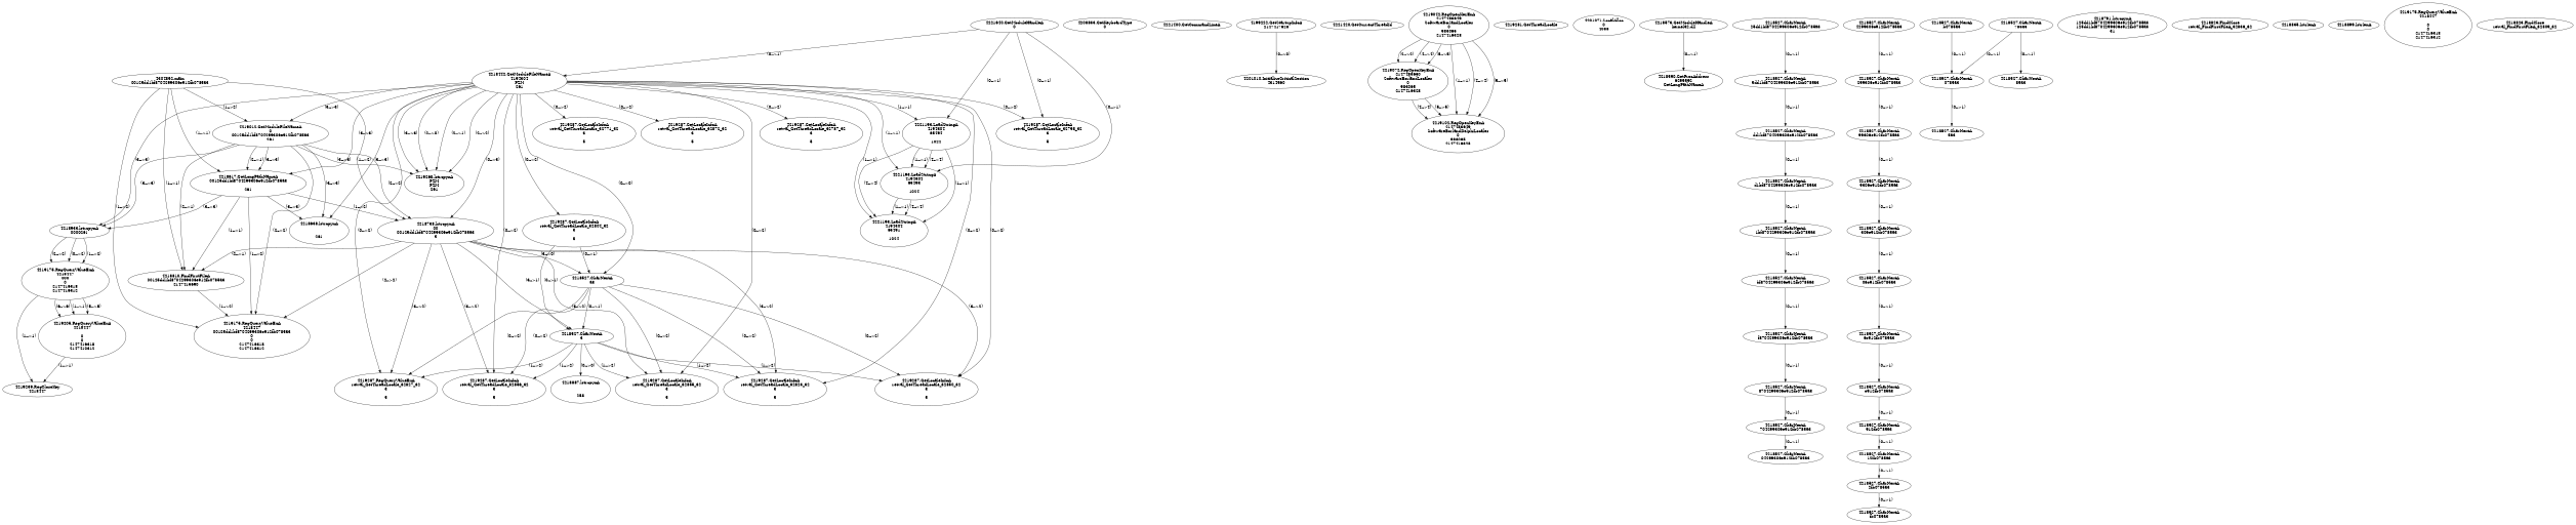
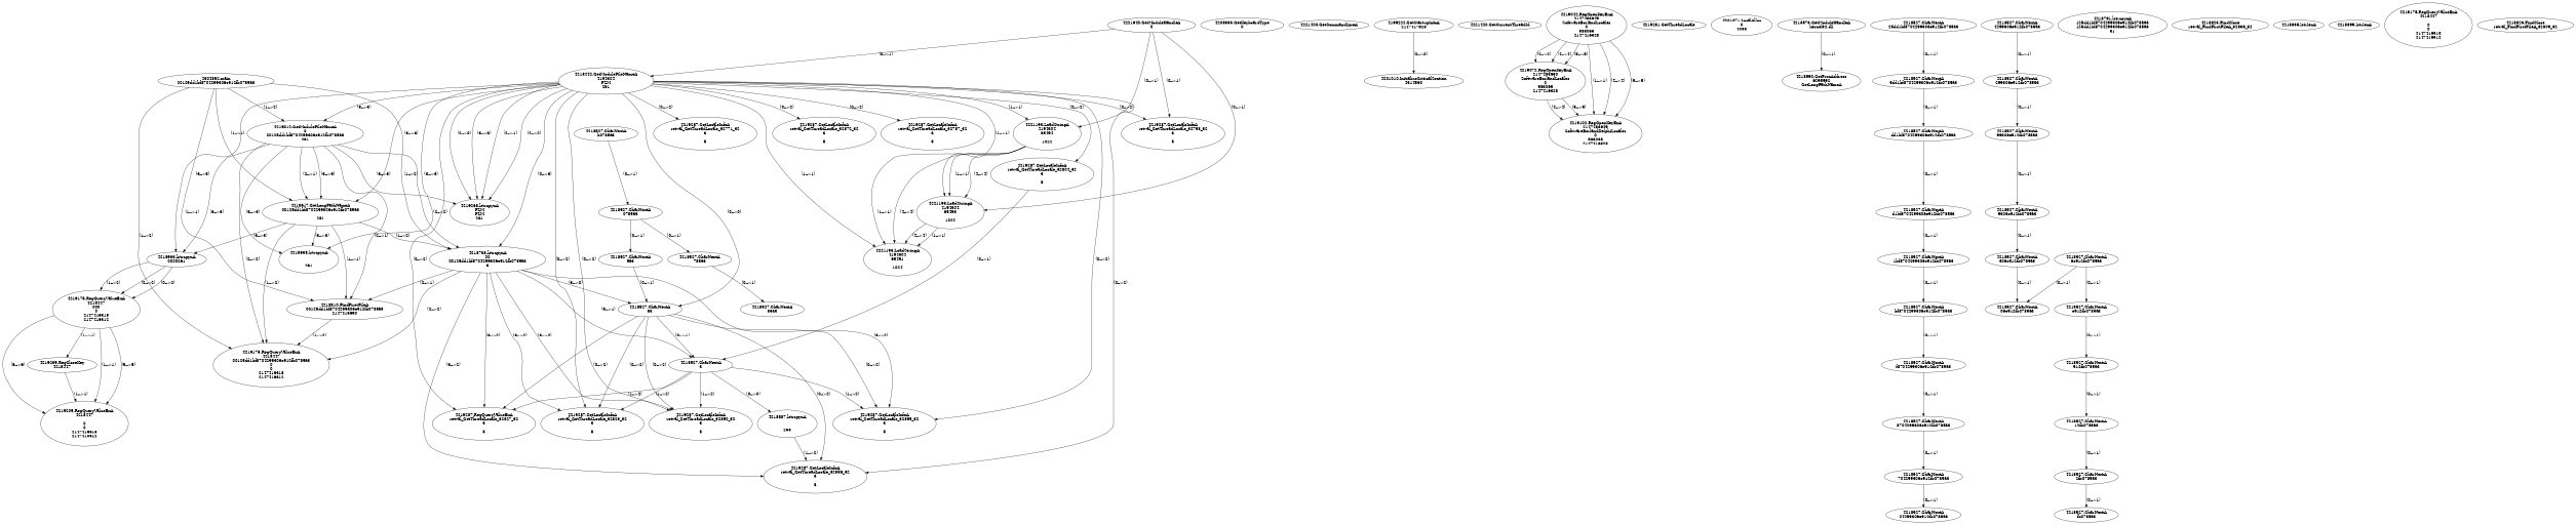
  digraph {
    n1 [label="4304852.main\n00125dd1bf8704299306e912fb0785a3"]
    n2 [label="4219012.GetModuleFileNameA\n0\n00125dd1bf8704299306e912fb0785a3\n261"]
    n3 [label="4218617.GetLongPathNameA\n00125dd1bf8704299306e912fb0785a3\n\n261"]
    n4 [label="4218738.lstrcpynA\n00\n00125dd1bf8704299306e912fb0785a3\n3"]
    n5 [label="4218810.FindFirstFileA\n00125dd1bf8704299306e912fb0785a3\n2147415690"]
    n6 [label="4219175.RegQueryValueExA\n4218447\n00125dd1bf8704299306e912fb0785a3\n0\n0\n2147416318\n2147416312"]
    n7 [label="4219268.lstrcpynA\nPZM\nPZM\n261"]
    n8 [label="4218933.lstrcpynA\n0000261"]
    n9 [label="4218638.lstrcpynA\n\n\n261"]
    n10 [label="4218527.CharNextA\na3"]
    n11 [label="4218527.CharNextA\n3"]
    n12 [label="4219287.GetLocaleInfoA\nretval_GetThreadLocale_32850_32\n3\n\n5"]
    n13 [label="4219287.RegQueryValueExA\nretval_GetThreadLocale_32827_32\n3\n\n5"]
    n14 [label="4219287.GetLocaleInfoA\nretval_GetThreadLocale_32855_32\n3\n\n5"]
    n15 [label="4219287.GetLocaleInfoA\nretval_GetThreadLocale_32856_32\n3\n\n5"]
    n16 [label="4219287.GetLocaleInfoA\nretval_GetThreadLocale_32823_32\n3\n\n5"]
    n17 [label="4221640.GetModuleHandleA\n0"]
    n18 [label="4218442.GetModuleFileNameA\n4194304\nPZM\n261"]
    n19 [label="4221193.LoadStringA\n4194304\n65494\n\n1024"]
    n20 [label="4221193.LoadStringA\n4194304\n65493\n\n1024"]
    n21 [label="4219287.GetLocaleInfoA\nretval_GetThreadLocale_32798_32\n3\n\n5"]
    n22 [label="4221193.LoadStringA\n4194304\n65491\n\n1024"]
    n23 [label="4219287.GetLocaleInfoA\nretval_GetThreadLocale_32771_32\n3\n\n5"]
    n24 [label="4219287.GetLocaleInfoA\nretval_GetThreadLocale_32872_32\n3\n\n5"]
    n25 [label="4219287.GetLocaleInfoA\nretval_GetThreadLocale_32804_32\n3\n\n5"]
    n26 [label="4219287.GetLocaleInfoA\nretval_GetThreadLocale_32787_32\n3\n\n5"]
    n27 [label="4208833.GetKeyboardType\n0"]
    n28 [label="4221400.GetCommandLineA\n"]
    n29 [label="4199222.GetStartupInfoA\n2147417628"]
    n30 [label="4201010.InitializeCriticalSection\n4314560"]
    n31 [label="4221420.GetCurrentThreadId\n"]
    n32 [label="4218887.lstrcpynA\n\n\n258"]
    n33 [label="4219175.RegQueryValueExA\n4218447\n000\n0\n2147416318\n2147416312"]
    n34 [label="4219042.RegOpenKeyExA\n2147483649\nSoftware\Borland\Locales\n0\n983065\n2147416328"]
    n35 [label="4219072.RegOpenKeyExA\n2147483650\nSoftware\Borland\Locales\n0\n983065\n2147416328"]
    n36 [label="4219102.RegOpenKeyExA\n2147483649\nSoftware\Borland\Delphi\Locales\n0\n983065\n2147416328"]
    n37 [label="4219281.GetThreadLocale\n"]
    n38 [label="4201071.LocalAlloc\n0\n4088"]
    n39 [label="4218573.GetModuleHandleA\nkernel32.dll"]
    n40 [label="4218590.GetProcAddress\n6295592\nGetLongPathNameA"]
    n41 [label="4218527.CharNextA\n25dd1bf8704299306e912fb0785a3"]
    n42 [label="4218527.CharNextA\n5dd1bf8704299306e912fb0785a3"]
    n43 [label="4218527.CharNextA\ndd1bf8704299306e912fb0785a3"]
    n44 [label="4218527.CharNextA\nd1bf8704299306e912fb0785a3"]
    n45 [label="4218527.CharNextA\n1bf8704299306e912fb0785a3"]
    n46 [label="4218527.CharNextA\nbf8704299306e912fb0785a3"]
    n47 [label="4218527.CharNextA\nf8704299306e912fb0785a3"]
    n48 [label="4218527.CharNextA\n8704299306e912fb0785a3"]
    n49 [label="4218527.CharNextA\n704299306e912fb0785a3"]
    n50 [label="4218527.CharNextA\n04299306e912fb0785a3"]
    n51 [label="4218527.CharNextA\n4299306e912fb0785a3"]
    n52 [label="4218527.CharNextA\n299306e912fb0785a3"]
    n53 [label="4218527.CharNextA\n99306e912fb0785a3"]
    n54 [label="4218527.CharNextA\n9306e912fb0785a3"]
    n55 [label="4218527.CharNextA\n306e912fb0785a3"]
    n56 [label="4218527.CharNextA\n06e912fb0785a3"]
    n57 [label="4218527.CharNextA\n6e912fb0785a3"]
    n58 [label="4218527.CharNextA\ne912fb0785a3"]
    n59 [label="4218527.CharNextA\n912fb0785a3"]
    n60 [label="4218527.CharNextA\n12fb0785a3"]
    n61 [label="4218527.CharNextA\n2fb0785a3"]
    n62 [label="4218527.CharNextA\nfb0785a3"]
    n63 [label="4218527.CharNextA\nb0785a3"]
    n64 [label="4218527.CharNextA\n0785a3"]
    n65 [label="4218527.CharNextA\n785a3"]
    n66 [label="4218527.CharNextA\n5a3"]
    n67 [label="4218527.CharNextA\n85a3"]
    n68 [label="4218791.lstrcpynA\n125dd1bf8704299306e912fb0785a3\n125dd1bf8704299306e912fb0785a3\n31"]
    n69 [label="4218823.FindClose\nretval_FindFirstFileA_32836_32"]
    n70 [label="4218835.lstrlenA\n"]
    n71 [label="4218899.lstrlenA\n"]
    n72 [label="4219205.RegQueryValueExA\n4218447\n\n0\n0\n2147416318\n2147410312"]
    n73 [label="4219239.RegCloseKey\n4218447"]
    n74 [label="4219175.RegQueryValueExA\n4218447\n\n0\n0\n2147416318\n2147416312"]
    n75 [label="4218823.FindClose\nretval_FindFirstFileA_32809_32"]
    n1 -> n2 [label="(1-->2)"]
    n1 -> n3 [label="(1-->1)"]
    n1 -> n4 [label="(1-->2)"]
    n1 -> n5 [label="(1-->1)"]
    n1 -> n6 [label="(1-->2)"]
    n2 -> n3 [label="(2-->1)"]
    n2 -> n3 [label="(3-->3)"]
    n2 -> n4 [label="(2-->2)"]
    n2 -> n5 [label="(2-->1)"]
    n2 -> n6 [label="(2-->2)"]
    n2 -> n7 [label="(3-->3)"]
    n2 -> n8 [label="(3-->3)"]
    n2 -> n9 [label="(3-->3)"]
    n3 -> n4 [label="(1-->2)"]
    n3 -> n5 [label="(1-->1)"]
    n3 -> n6 [label="(1-->2)"]
    n3 -> n8 [label="(3-->3)"]
    n3 -> n9 [label="(3-->3)"]
    n4 -> n5 [label="(2-->1)"]
    n4 -> n6 [label="(2-->2)"]
    n4 -> n10 [label="(3-->0)"]
    n4 -> n11 [label="(3-->1)"]
    n4 -> n12 [label="(3-->2)"]
    n4 -> n13 [label="(3-->2)"]
    n4 -> n14 [label="(3-->2)"]
    n4 -> n15 [label="(3-->2)"]
    n4 -> n16 [label="(3-->2)"]
    n5 -> n6 [label="(1-->2)"]
    n8 -> n33 [label="(1-->2)"]
    n8 -> n33 [label="(2-->2)"]
    n8 -> n33 [label="(0-->2)"]
    n10 -> n11 [label="(0-->1)"]
    n10 -> n12 [label="(0-->2)"]
    n10 -> n13 [label="(0-->2)"]
    n10 -> n14 [label="(0-->2)"]
    n10 -> n15 [label="(0-->2)"]
    n10 -> n16 [label="(0-->2)"]
    n11 -> n12 [label="(1-->2)"]
    n11 -> n13 [label="(1-->2)"]
    n11 -> n14 [label="(1-->2)"]
-   n11 -> n15 [label="(1-->2)"]
+   n32 -> n15 [label="(1-->2)"]
    n11 -> n16 [label="(1-->2)"]
    n11 -> n32 [label="(0-->0)"]
    n17 -> n18 [label="(0-->1)"]
    n17 -> n19 [label="(0-->1)"]
    n17 -> n20 [label="(0-->1)"]
    n17 -> n21 [label="(0-->1)"]
    n18 -> n2 [label="(3-->3)"]
    n18 -> n3 [label="(3-->3)"]
    n18 -> n4 [label="(0-->3)"]
    n18 -> n7 [label="(2-->1)"]
    n18 -> n7 [label="(2-->2)"]
    n18 -> n7 [label="(3-->3)"]
    n18 -> n7 [label="(2-->0)"]
    n18 -> n8 [label="(3-->3)"]
    n18 -> n9 [label="(3-->3)"]
    n18 -> n10 [label="(0-->0)"]
    n18 -> n12 [label="(0-->2)"]
    n18 -> n13 [label="(0-->2)"]
    n18 -> n14 [label="(0-->2)"]
    n18 -> n15 [label="(0-->2)"]
    n18 -> n16 [label="(0-->2)"]
    n18 -> n19 [label="(1-->1)"]
    n18 -> n20 [label="(1-->1)"]
    n18 -> n21 [label="(0-->2)"]
    n18 -> n22 [label="(1-->1)"]
    n18 -> n23 [label="(0-->2)"]
    n18 -> n24 [label="(0-->2)"]
    n18 -> n25 [label="(0-->2)"]
    n18 -> n26 [label="(0-->2)"]
    n19 -> n20 [label="(1-->1)"]
    n19 -> n20 [label="(4-->4)"]
    n19 -> n22 [label="(1-->1)"]
    n19 -> n22 [label="(4-->4)"]
    n20 -> n22 [label="(1-->1)"]
    n20 -> n22 [label="(4-->4)"]
    n25 -> n11 [label="(0-->1)"]
    n29 -> n30 [label="(0-->0)"]
    n33 -> n72 [label="(1-->1)"]
    n33 -> n72 [label="(5-->5)"]
    n33 -> n72 [label="(6-->6)"]
    n33 -> n73 [label="(1-->1)"]
    n34 -> n35 [label="(2-->2)"]
    n34 -> n35 [label="(4-->4)"]
    n34 -> n35 [label="(5-->5)"]
    n34 -> n36 [label="(1-->1)"]
    n34 -> n36 [label="(4-->4)"]
    n34 -> n36 [label="(5-->5)"]
    n35 -> n36 [label="(4-->4)"]
    n35 -> n36 [label="(5-->5)"]
    n39 -> n40 [label="(0-->1)"]
    n41 -> n42 [label="(0-->1)"]
    n42 -> n43 [label="(0-->1)"]
    n43 -> n44 [label="(0-->1)"]
    n44 -> n45 [label="(0-->1)"]
    n45 -> n46 [label="(0-->1)"]
    n46 -> n47 [label="(0-->1)"]
    n47 -> n48 [label="(0-->1)"]
    n48 -> n49 [label="(0-->1)"]
    n49 -> n50 [label="(0-->1)"]
    n51 -> n52 [label="(0-->1)"]
    n52 -> n53 [label="(0-->1)"]
    n53 -> n54 [label="(0-->1)"]
    n54 -> n55 [label="(0-->1)"]
    n55 -> n56 [label="(0-->1)"]
-   n56 -> n57 [label="(0-->1)"]
+   n57 -> n56 [label="(0-->1)"]
    n57 -> n58 [label="(0-->1)"]
    n58 -> n59 [label="(0-->1)"]
    n59 -> n60 [label="(0-->1)"]
    n60 -> n61 [label="(0-->1)"]
    n61 -> n62 [label="(0-->1)"]
    n63 -> n64 [label="(0-->1)"]
-   n65 -> n64 [label="(0-->1)"]
+   n64 -> n65 [label="(0-->1)"]
    n64 -> n66 [label="(0-->1)"]
    n65 -> n67 [label="(0-->1)"]
-   n25 -> n10 [label="(0-->1)"]
-   n72 -> n73 [label="(1-->1)"]
+   n66 -> n10 [label="(0-->1)"]
+   n73 -> n72 [label="(1-->1)"]
  }
